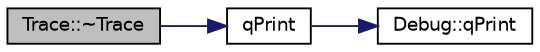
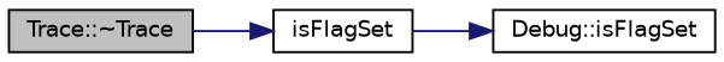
  digraph {
    rankdir=LR
    node [color=black fillcolor=white fontname=Helvetica fontsize=10 shape=record style=filled]
    edge [color=midnightblue fontname=Helvetica fontsize=10 labelfontname=Helvetica labelfontsize=10 style=solid]
    n1 [fillcolor=grey75 fontcolor=black height=0.2 label="Trace::~Trace" width=0.4]
-   n2 [height=0.2 label=qPrint width=0.4]
-   n3 [height=0.2 label="Debug::qPrint" width=0.4]
+   n2 [height=0.2 label=isFlagSet width=0.4]
+   n3 [height=0.2 label="Debug::isFlagSet" width=0.4]
    n1 -> n2
    n2 -> n3
  }
